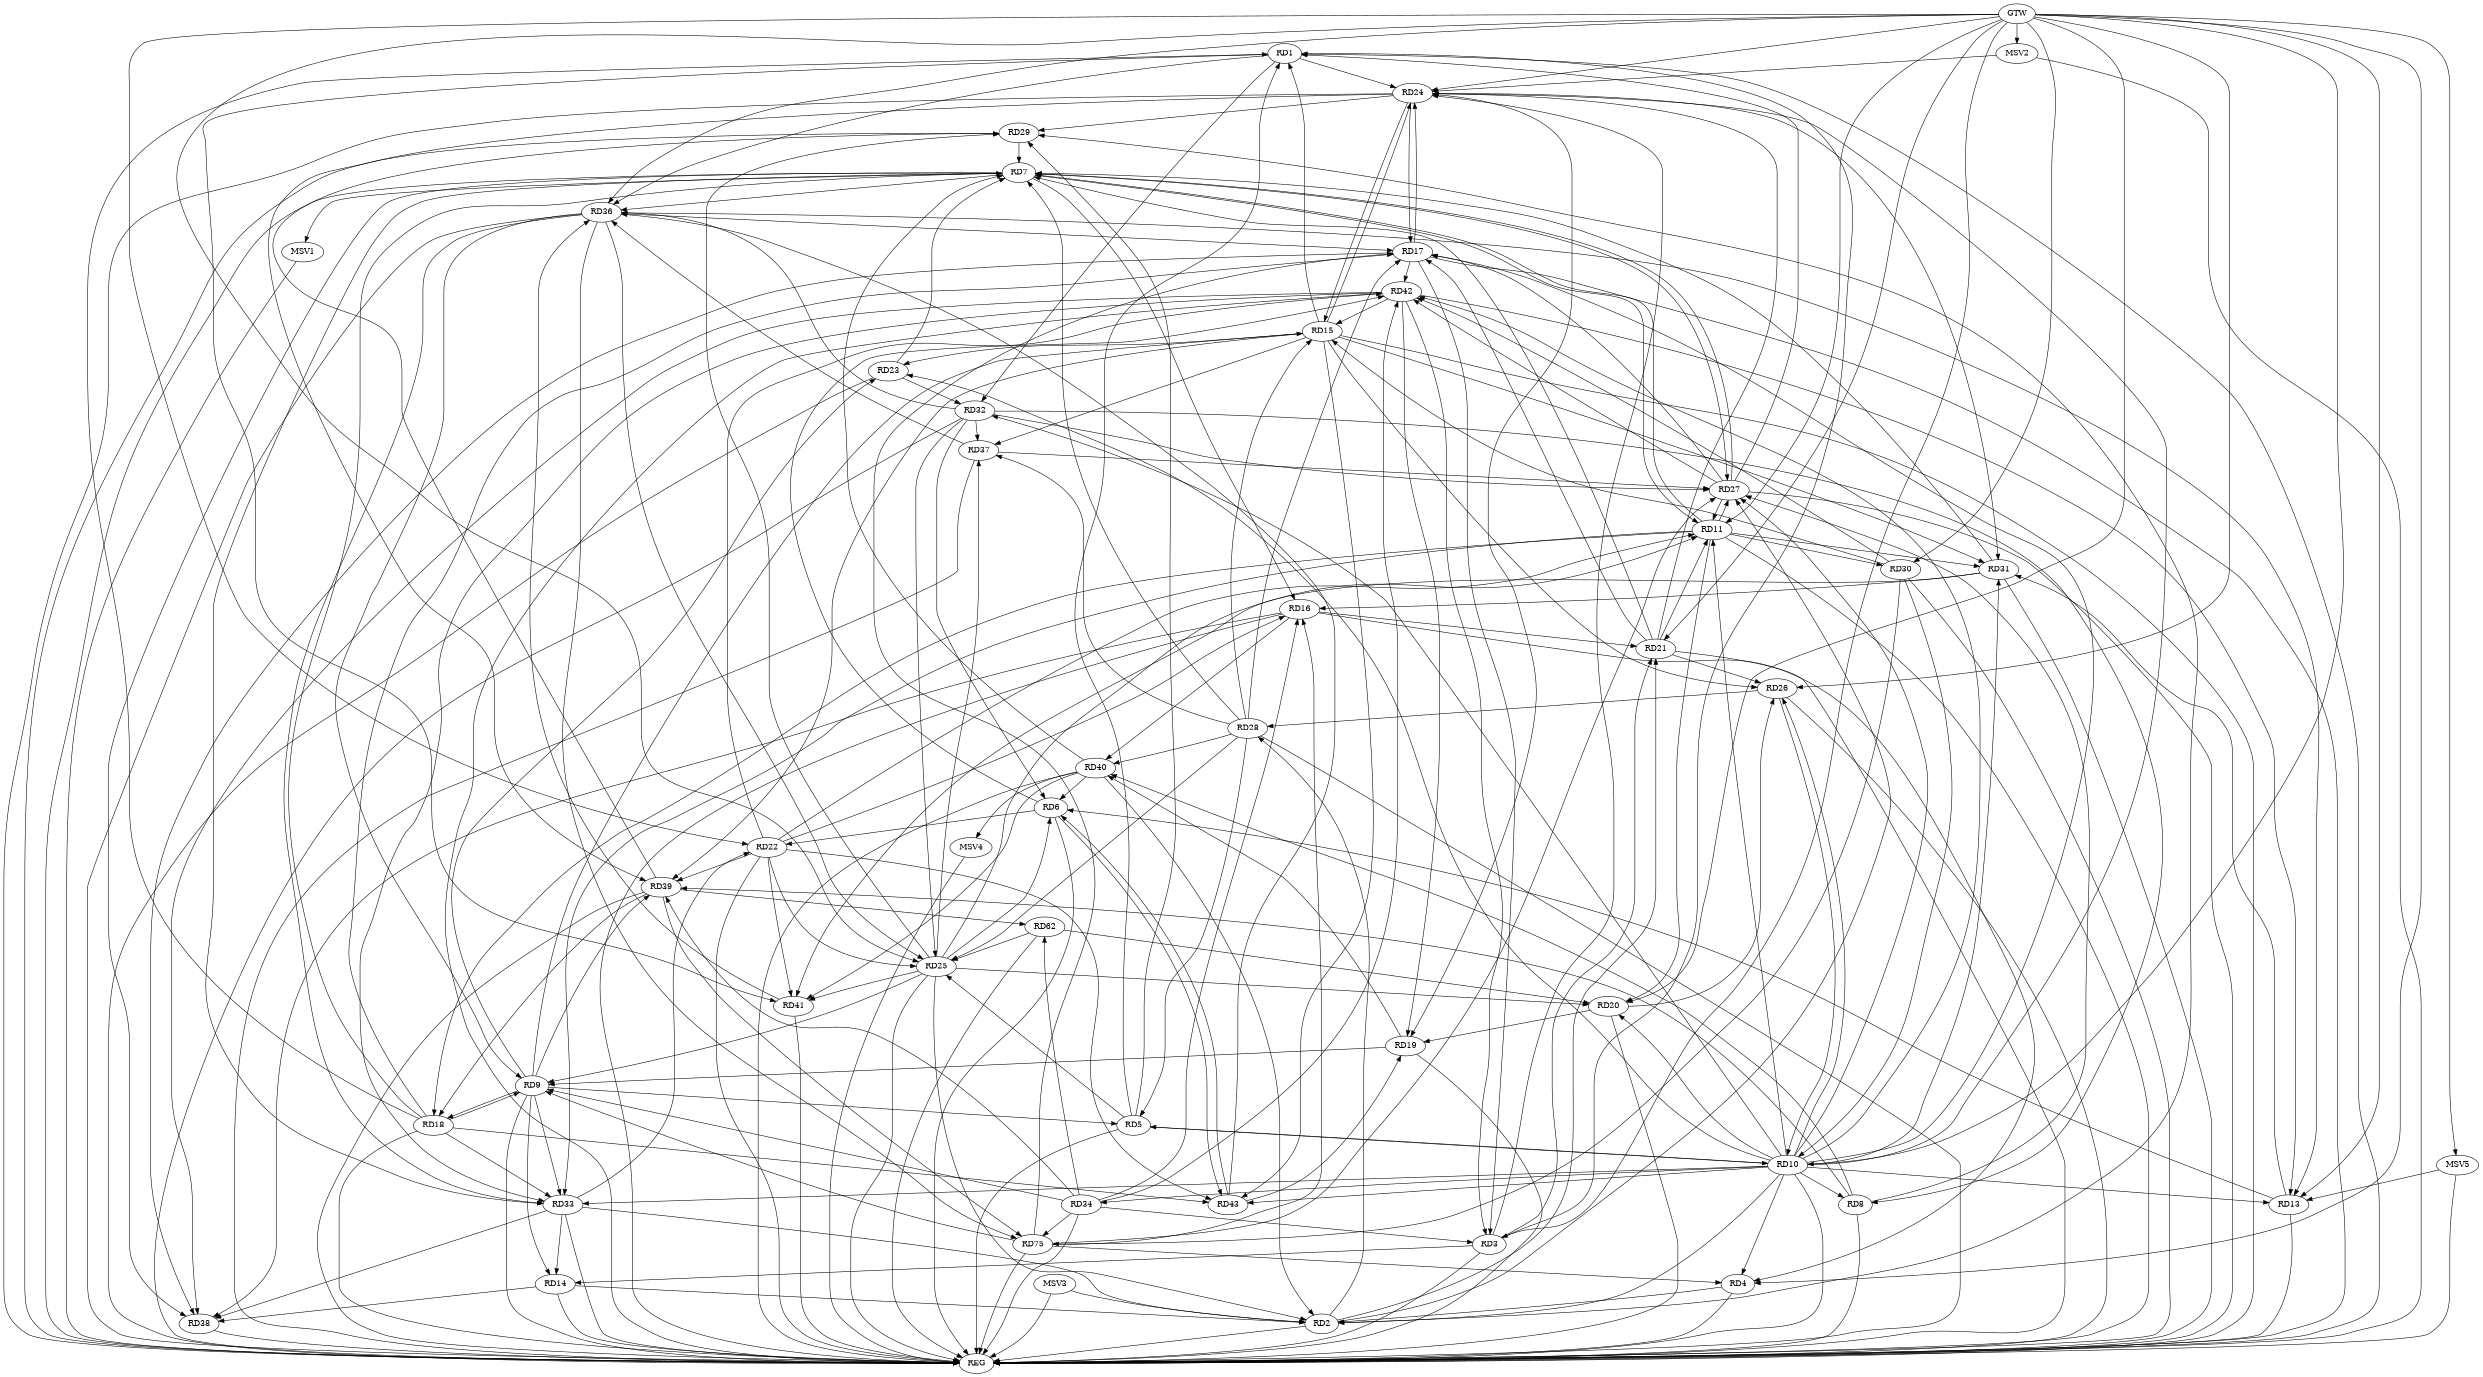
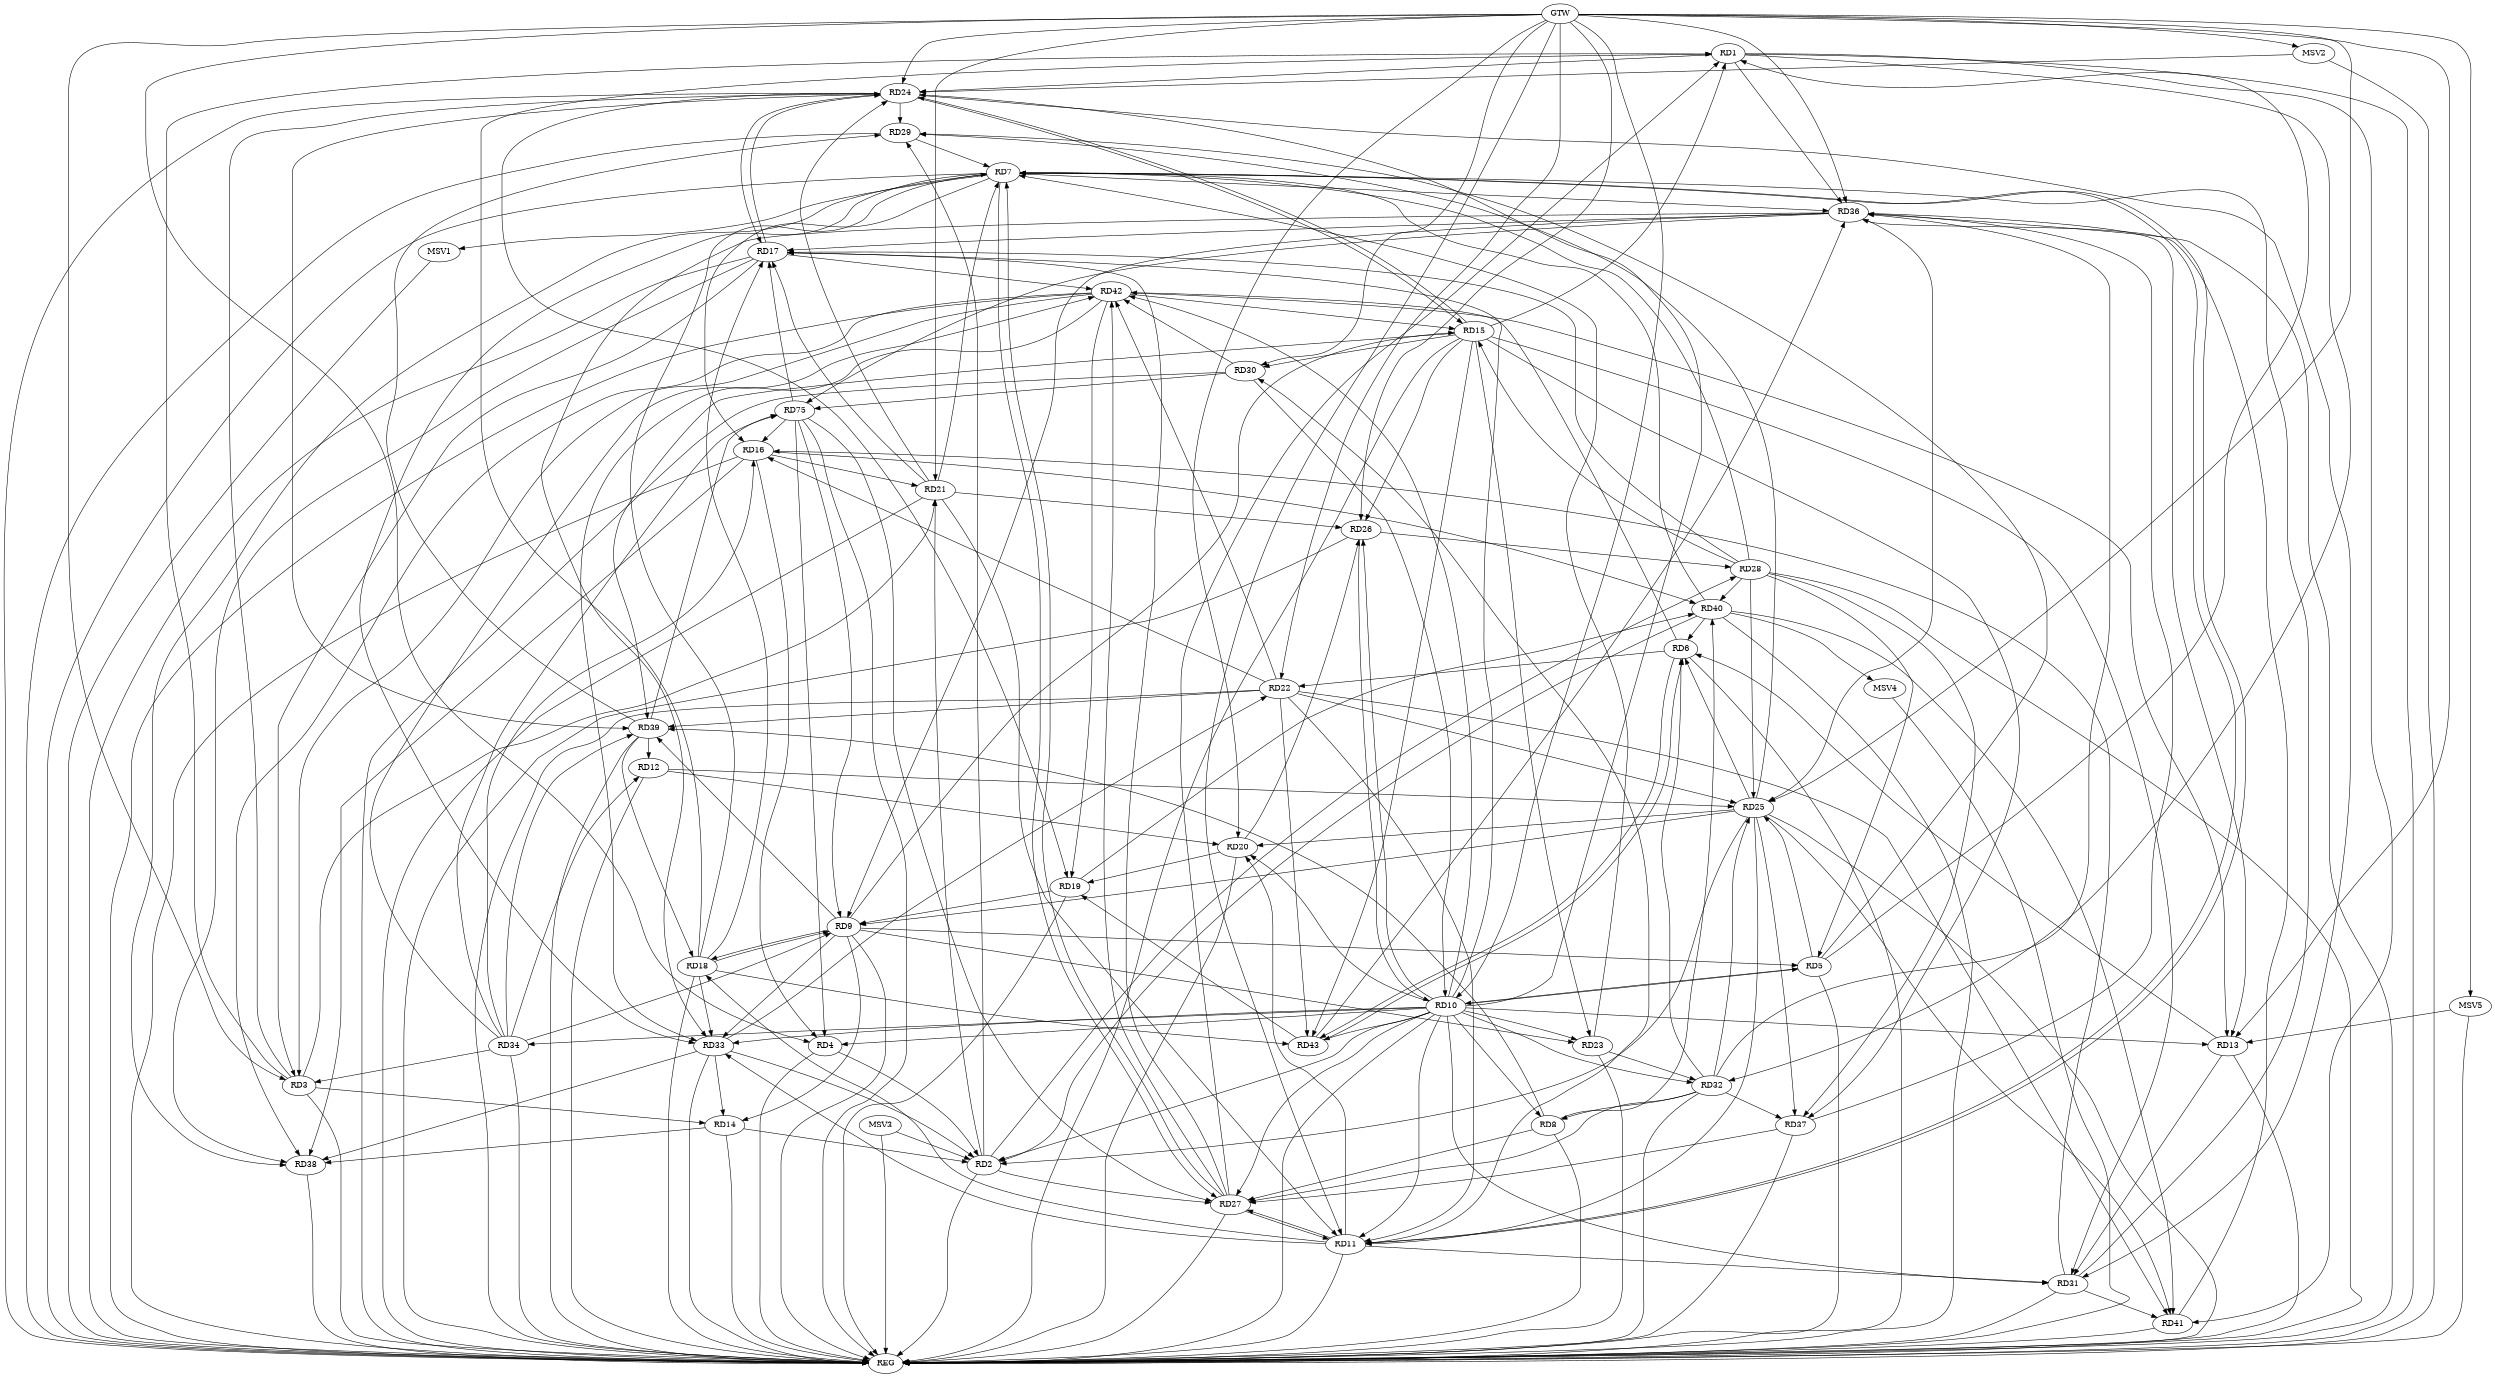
  strict digraph {
    n1 [label=RD1]
    n2 [label=RD24]
    n3 [label=RD32]
    n4 [label=RD36]
    n5 [label=RD41]
    n6 [label=REG]
    n7 [label=RD29]
    n8 [label=RD39]
    n9 [label=RD15]
    n10 [label=RD17]
    n11 [label=RD31]
    n12 [label=RD19]
    n13 [label=RD27]
    n14 [label=RD25]
    n15 [label=RD6]
    n16 [label=RD8]
    n17 [label=RD37]
    n18 [label=RD33]
    n19 [label=RD9]
    n20 [label=RD13]
    n21 [label=RD75]
    n22 [label=RD2]
    n23 [label=RD21]
    n24 [label=RD28]
    n25 [label=RD7]
    n26 [label=RD11]
    n27 [label=RD26]
    n28 [label=RD42]
    n29 [label=RD5]
    n30 [label=RD40]
    n31 [label=RD3]
    n32 [label=RD14]
    n33 [label=RD38]
    n34 [label=RD4]
    n35 [label=RD10]
    n36 [label=RD43]
    n37 [label=RD23]
    n38 [label=RD20]
    n39 [label=RD34]
    n40 [label=RD22]
    n41 [label=RD16]
    n42 [label=MSV1]
    n43 [label=RD18]
    n44 [label=RD30]
-   n45 [label=RD62]
+   n45 [label=RD12]
    n46 [label=MSV4]
    n47 [label=GTW]
    n48 [label=MSV2]
    n49 [label=MSV5]
    n50 [label=MSV3]
    n1 -> n2
    n1 -> n3
    n1 -> n4
    n1 -> n5
    n1 -> n6
    n2 -> n6
    n2 -> n7
    n2 -> n8
    n2 -> n9
    n2 -> n10
    n2 -> n11
    n2 -> n12
    n3 -> n4
    n3 -> n6
    n3 -> n13
    n3 -> n14
    n3 -> n15
    n3 -> n16
    n3 -> n17
    n4 -> n6
    n4 -> n10
    n4 -> n14
    n4 -> n18
    n4 -> n19
    n4 -> n20
    n4 -> n21
    n5 -> n4
    n5 -> n6
    n7 -> n6
    n7 -> n25
    n8 -> n6
    n8 -> n7
    n8 -> n21
    n8 -> n43
    n8 -> n45
    n9 -> n1
    n9 -> n2
    n9 -> n6
    n9 -> n8
    n9 -> n11
    n9 -> n17
    n9 -> n27
    n9 -> n36
    n9 -> n37
    n10 -> n2
    n10 -> n6
    n10 -> n28
    n10 -> n31
    n10 -> n33
    n11 -> n5
    n11 -> n6
    n11 -> n25
    n11 -> n41
    n12 -> n6
    n12 -> n19
    n12 -> n30
    n13 -> n1
    n13 -> n6
    n13 -> n10
    n13 -> n25
    n13 -> n26
    n13 -> n28
    n14 -> n5
    n14 -> n6
    n14 -> n7
    n14 -> n15
    n14 -> n17
    n14 -> n19
    n14 -> n22
    n14 -> n26
    n14 -> n38
    n15 -> n6
    n15 -> n28
    n15 -> n36
    n15 -> n40
    n16 -> n6
    n16 -> n8
    n16 -> n13
    n16 -> n30
    n17 -> n4
    n17 -> n6
    n17 -> n13
    n18 -> n6
    n18 -> n22
    n18 -> n32
    n18 -> n33
    n18 -> n40
    n19 -> n6
    n19 -> n8
    n19 -> n9
    n19 -> n18
    n19 -> n29
    n19 -> n32
    n19 -> n37
    n19 -> n43
    n20 -> n6
    n20 -> n11
    n20 -> n15
    n21 -> n6
    n21 -> n10
    n21 -> n13
    n21 -> n19
    n21 -> n34
    n21 -> n41
    n22 -> n6
    n22 -> n7
    n22 -> n13
    n22 -> n23
    n22 -> n24
    n23 -> n2
    n23 -> n6
    n23 -> n10
    n23 -> n25
    n23 -> n26
    n23 -> n27
    n24 -> n6
    n24 -> n9
    n24 -> n10
    n24 -> n14
    n24 -> n17
    n24 -> n25
    n24 -> n29
    n24 -> n30
    n25 -> n4
    n25 -> n6
    n25 -> n13
    n25 -> n18
    n25 -> n26
    n25 -> n33
    n25 -> n41
    n25 -> n42
    n26 -> n6
    n26 -> n11
    n26 -> n13
    n26 -> n18
    n26 -> n25
    n26 -> n38
    n26 -> n43
    n26 -> n44
    n27 -> n6
    n27 -> n24
    n27 -> n35
    n28 -> n6
    n28 -> n9
    n28 -> n12
    n28 -> n18
    n28 -> n20
    n28 -> n31
    n28 -> n33
    n29 -> n1
    n29 -> n6
    n29 -> n7
    n29 -> n14
    n29 -> n35
    n30 -> n5
    n30 -> n6
    n30 -> n15
    n30 -> n22
    n30 -> n25
    n30 -> n46
    n31 -> n1
    n31 -> n2
    n31 -> n6
    n31 -> n23
    n31 -> n32
    n32 -> n6
    n32 -> n22
    n32 -> n33
    n33 -> n6
    n34 -> n6
    n34 -> n22
    n35 -> n2
    n35 -> n3
    n35 -> n6
    n35 -> n10
    n35 -> n11
    n35 -> n13
    n35 -> n16
    n35 -> n18
    n35 -> n20
    n35 -> n22
    n35 -> n26
    n35 -> n27
    n35 -> n28
    n35 -> n29
    n35 -> n34
    n35 -> n36
    n35 -> n37
    n35 -> n38
    n35 -> n39
    n36 -> n4
    n36 -> n12
    n36 -> n15
    n37 -> n3
    n37 -> n6
    n37 -> n25
    n38 -> n6
    n38 -> n12
    n38 -> n27
    n39 -> n6
    n39 -> n8
    n39 -> n19
    n39 -> n21
    n39 -> n28
    n39 -> n31
    n39 -> n41
    n39 -> n45
    n40 -> n5
    n40 -> n6
    n40 -> n8
    n40 -> n14
    n40 -> n26
    n40 -> n28
    n40 -> n36
    n40 -> n41
    n41 -> n6
    n41 -> n23
    n41 -> n30
    n41 -> n33
    n41 -> n34
    n42 -> n6
    n43 -> n1
    n43 -> n6
    n43 -> n10
    n43 -> n18
    n43 -> n19
    n43 -> n25
    n43 -> n36
    n44 -> n6
-   n44 -> n9
+   n9 -> n44
    n44 -> n21
    n44 -> n28
    n44 -> n35
    n45 -> n6
    n45 -> n14
    n45 -> n38
    n46 -> n6
    n47 -> n2
    n47 -> n4
    n47 -> n14
    n47 -> n20
    n47 -> n23
    n47 -> n26
    n47 -> n27
    n47 -> n31
    n47 -> n34
    n47 -> n35
    n47 -> n38
    n47 -> n40
    n47 -> n44
    n47 -> n48
    n47 -> n49
    n48 -> n2
    n48 -> n6
    n49 -> n6
    n49 -> n20
    n50 -> n6
    n50 -> n22
  }
